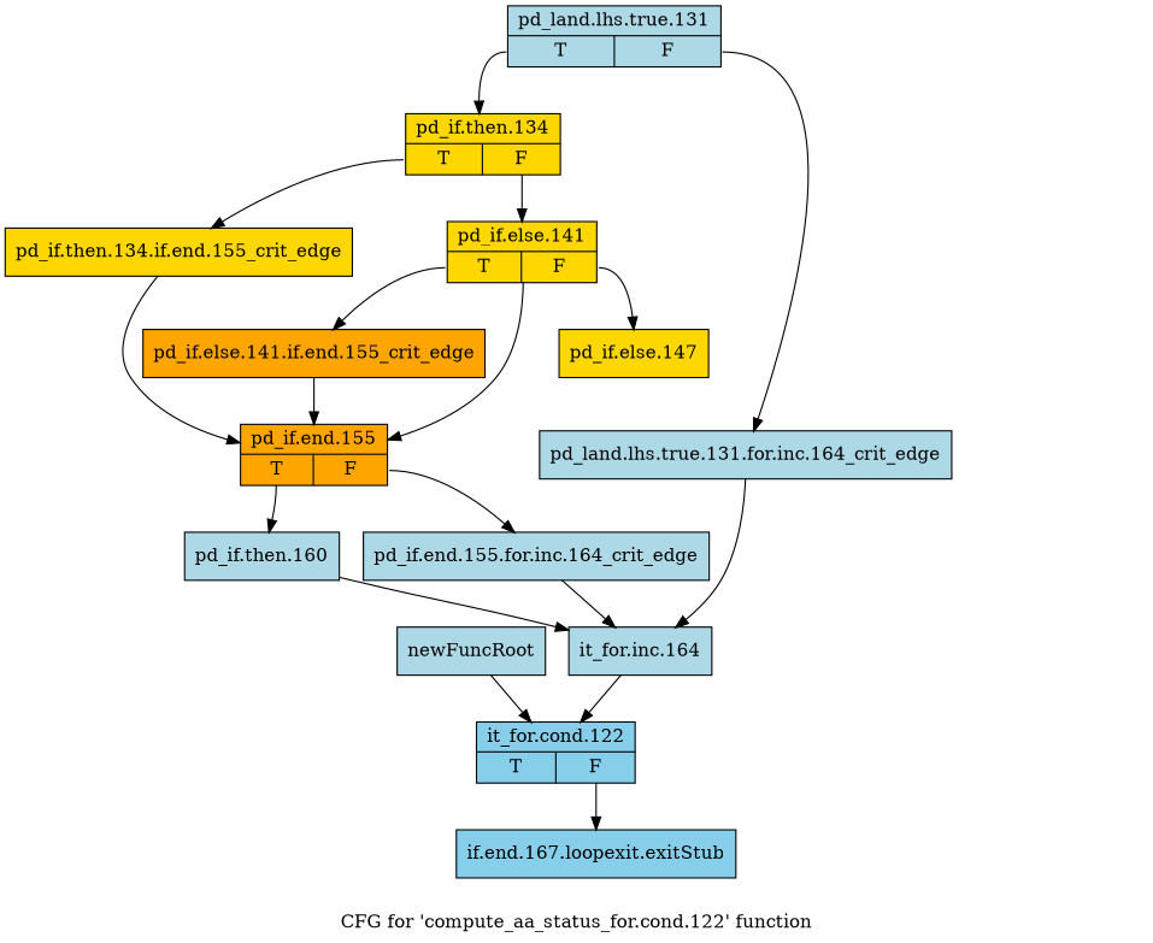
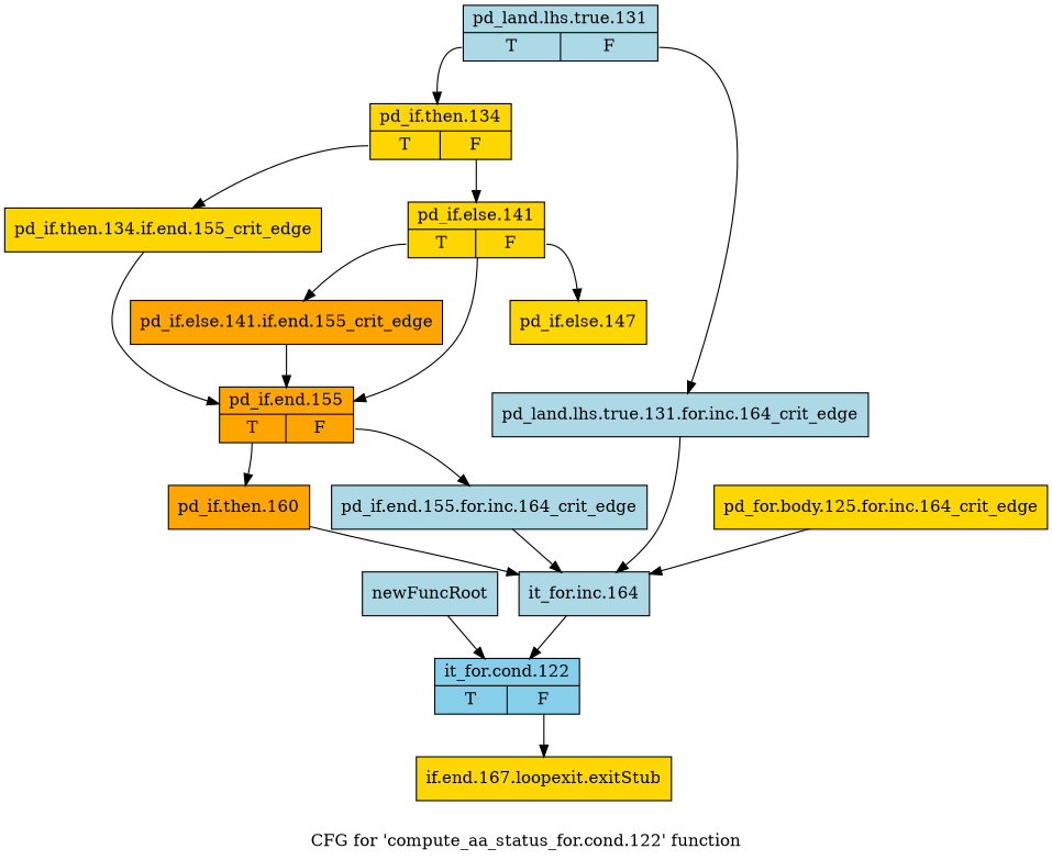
  digraph {
    label="CFG for 'compute_aa_status_for.cond.122' function"
    node [fillcolor=lightblue shape=record style=filled]
    n1 [label="{newFuncRoot}"]
    n2 [fillcolor=skyblue label="{it_for.cond.122|{<s0>T|<s1>F}}"]
-   n3 [fillcolor=skyblue label="{if.end.167.loopexit.exitStub}"]
+   n3 [fillcolor=gold label="{if.end.167.loopexit.exitStub}"]
    n4 [label="{pd_land.lhs.true.131|{<s0>T|<s1>F}}"]
    n5 [fillcolor=gold label="{pd_if.then.134|{<s0>T|<s1>F}}"]
    n6 [label="{pd_land.lhs.true.131.for.inc.164_crit_edge}"]
+   n7 [fillcolor=gold label="{pd_for.body.125.for.inc.164_crit_edge}"]
    n8 [label="{it_for.inc.164}"]
    n9 [fillcolor=gold label="{pd_if.then.134.if.end.155_crit_edge}"]
    n10 [fillcolor=gold label="{pd_if.else.141|{<s0>T|<s1>F}}"]
    n11 [fillcolor=orange label="{pd_if.end.155|{<s0>T|<s1>F}}"]
    n12 [fillcolor=orange label="{pd_if.else.141.if.end.155_crit_edge}"]
    n13 [fillcolor=gold label="{pd_if.else.147}"]
-   n14 [label="{pd_if.then.160}"]
+   n14 [fillcolor=orange label="{pd_if.then.160}"]
    n15 [label="{pd_if.end.155.for.inc.164_crit_edge}"]
    n1 -> n2
    n2 -> n3 [tailport=s1]
    n4 -> n5 [tailport=s0]
    n4 -> n6 [tailport=s1]
    n5 -> n9 [tailport=s0]
    n5 -> n10 [tailport=s1]
    n6 -> n8
+   n7 -> n8
    n8 -> n2
    n9 -> n11
    n10 -> n11
    n10 -> n12 [tailport=s0]
    n10 -> n13 [tailport=s1]
    n11 -> n14 [tailport=s0]
    n11 -> n15 [tailport=s1]
    n12 -> n11
    n14 -> n8
    n15 -> n8
  }
